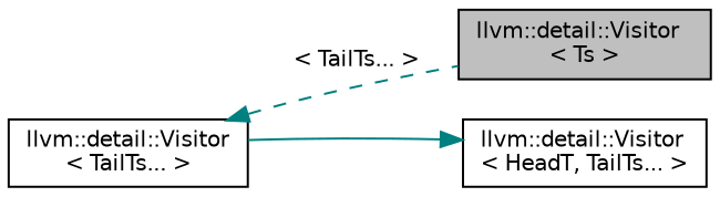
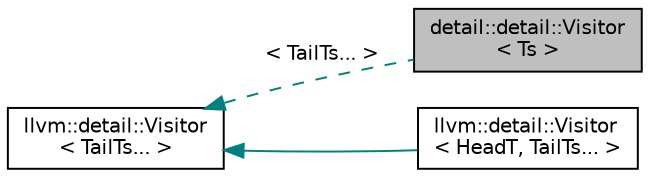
  digraph {
    rankdir=LR
    node [color=black fontname=Helvetica fontsize=10 shape=record]
    edge [color=teal dir=back fontname=Helvetica fontsize=10 labelfontname=Helvetica labelfontsize=10]
-   n1 [fillcolor=grey75 fontcolor=black height=0.2 label="llvm::detail::Visitor\l\< Ts \>" style=filled width=0.4]
+   n1 [fillcolor=grey75 fontcolor=black height=0.2 label="detail::detail::Visitor\l\< Ts \>" style=filled width=0.4]
    n2 [height=0.2 label="llvm::detail::Visitor\l\< TailTs... \>" width=0.4]
    n3 [height=0.2 label="llvm::detail::Visitor\l\< HeadT, TailTs... \>" width=0.4]
    n2 -> n1 [label=" \< TailTs... \>" style=dashed]
-   n3 -> n2 [style=solid]
+   n2 -> n3 [style=solid]
  }
